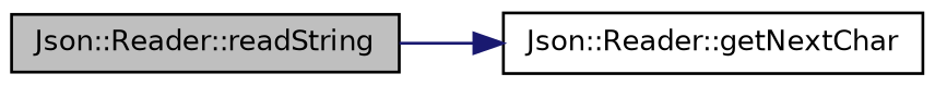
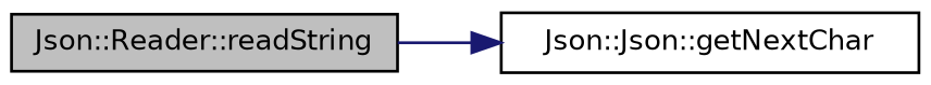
  digraph {
    rankdir=LR
    node [color=black fontname=Helvetica fontsize=10 shape=record style=filled]
    n1 [fillcolor=grey75 fontcolor=black height=0.2 label="Json::Reader::readString" width=0.4]
-   n2 [fillcolor=white height=0.2 label="Json::Reader::getNextChar" width=0.4]
+   n2 [fillcolor=white height=0.2 label="Json::Json::getNextChar" width=0.4]
    n1 -> n2 [color=midnightblue fontname=Helvetica fontsize=10 labelfontname=Helvetica labelfontsize=10 style=solid]
  }
